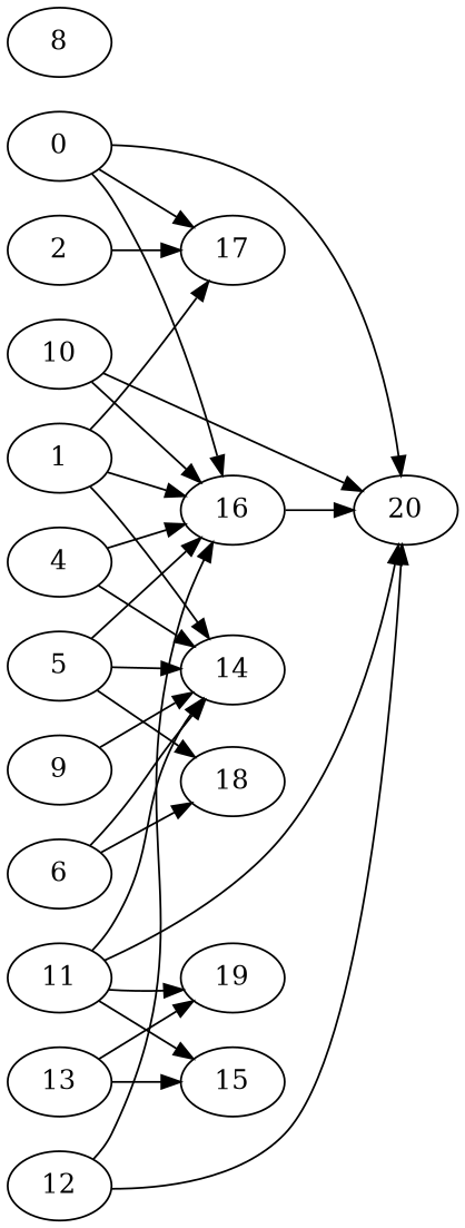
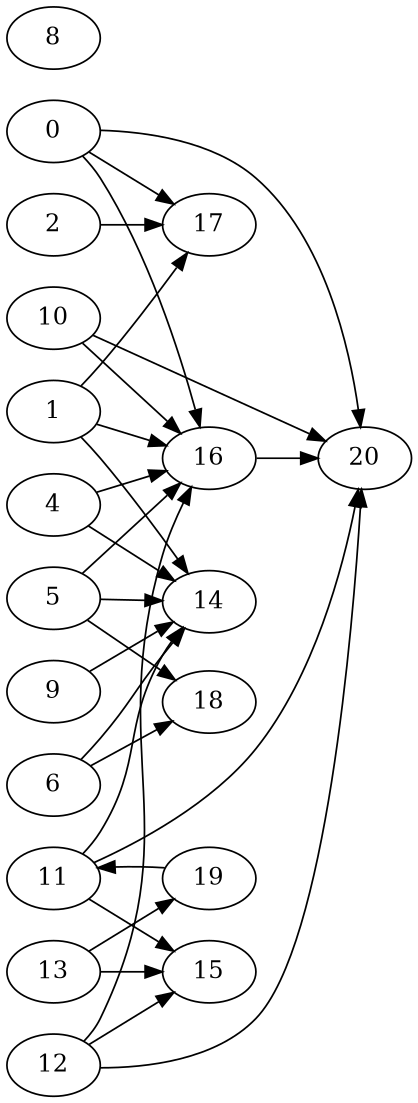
  digraph {
    rankdir=LR
    node [alpha=0.13]
    1 [alpha=0.02 expect_size=36606976]
    14 [alpha=0.01 expect_size=8135680]
    16 [expect_size=41109504]
    17 [alpha=0.15 expect_size=7259136]
    20 [alpha=0.17 expect_size=6217728]
    2 [alpha=0.09 expect_size=40294400]
    n7 [alpha=0.18 expect_size=39299072 label=0]
    4 [alpha=0.14 expect_size=23919616]
    5 [alpha=0.00 expect_size=16512000]
    18 [alpha=0.05 expect_size=23877632]
    6 [alpha=0.06 expect_size=17857536]
    15 [alpha=0.11 expect_size=40655872]
    8 [expect_size=28921856]
    9 [alpha=0.20 expect_size=31736832]
    10 [alpha=0.16 expect_size=44173312]
    11 [alpha=0.05 expect_size=33033216]
    19 [alpha=0.04 expect_size=7103488]
    12 [alpha=0.10 expect_size=38859776]
    13 [alpha=0.18 expect_size=13504512]
    1 -> 14
    1 -> 16
    1 -> 17
    16 -> 20
    2 -> 17
    n7 -> 16
    n7 -> 17
    n7 -> 20
    4 -> 14
    4 -> 16
    5 -> 14
    5 -> 16
    5 -> 18
    6 -> 14
    6 -> 18
    9 -> 14
    10 -> 16
    10 -> 20
    11 -> 14
    11 -> 20
    11 -> 15
-   11 -> 19
+   19 -> 11
    12 -> 16
    12 -> 20
+   12 -> 15
    13 -> 15
    13 -> 19
  }
